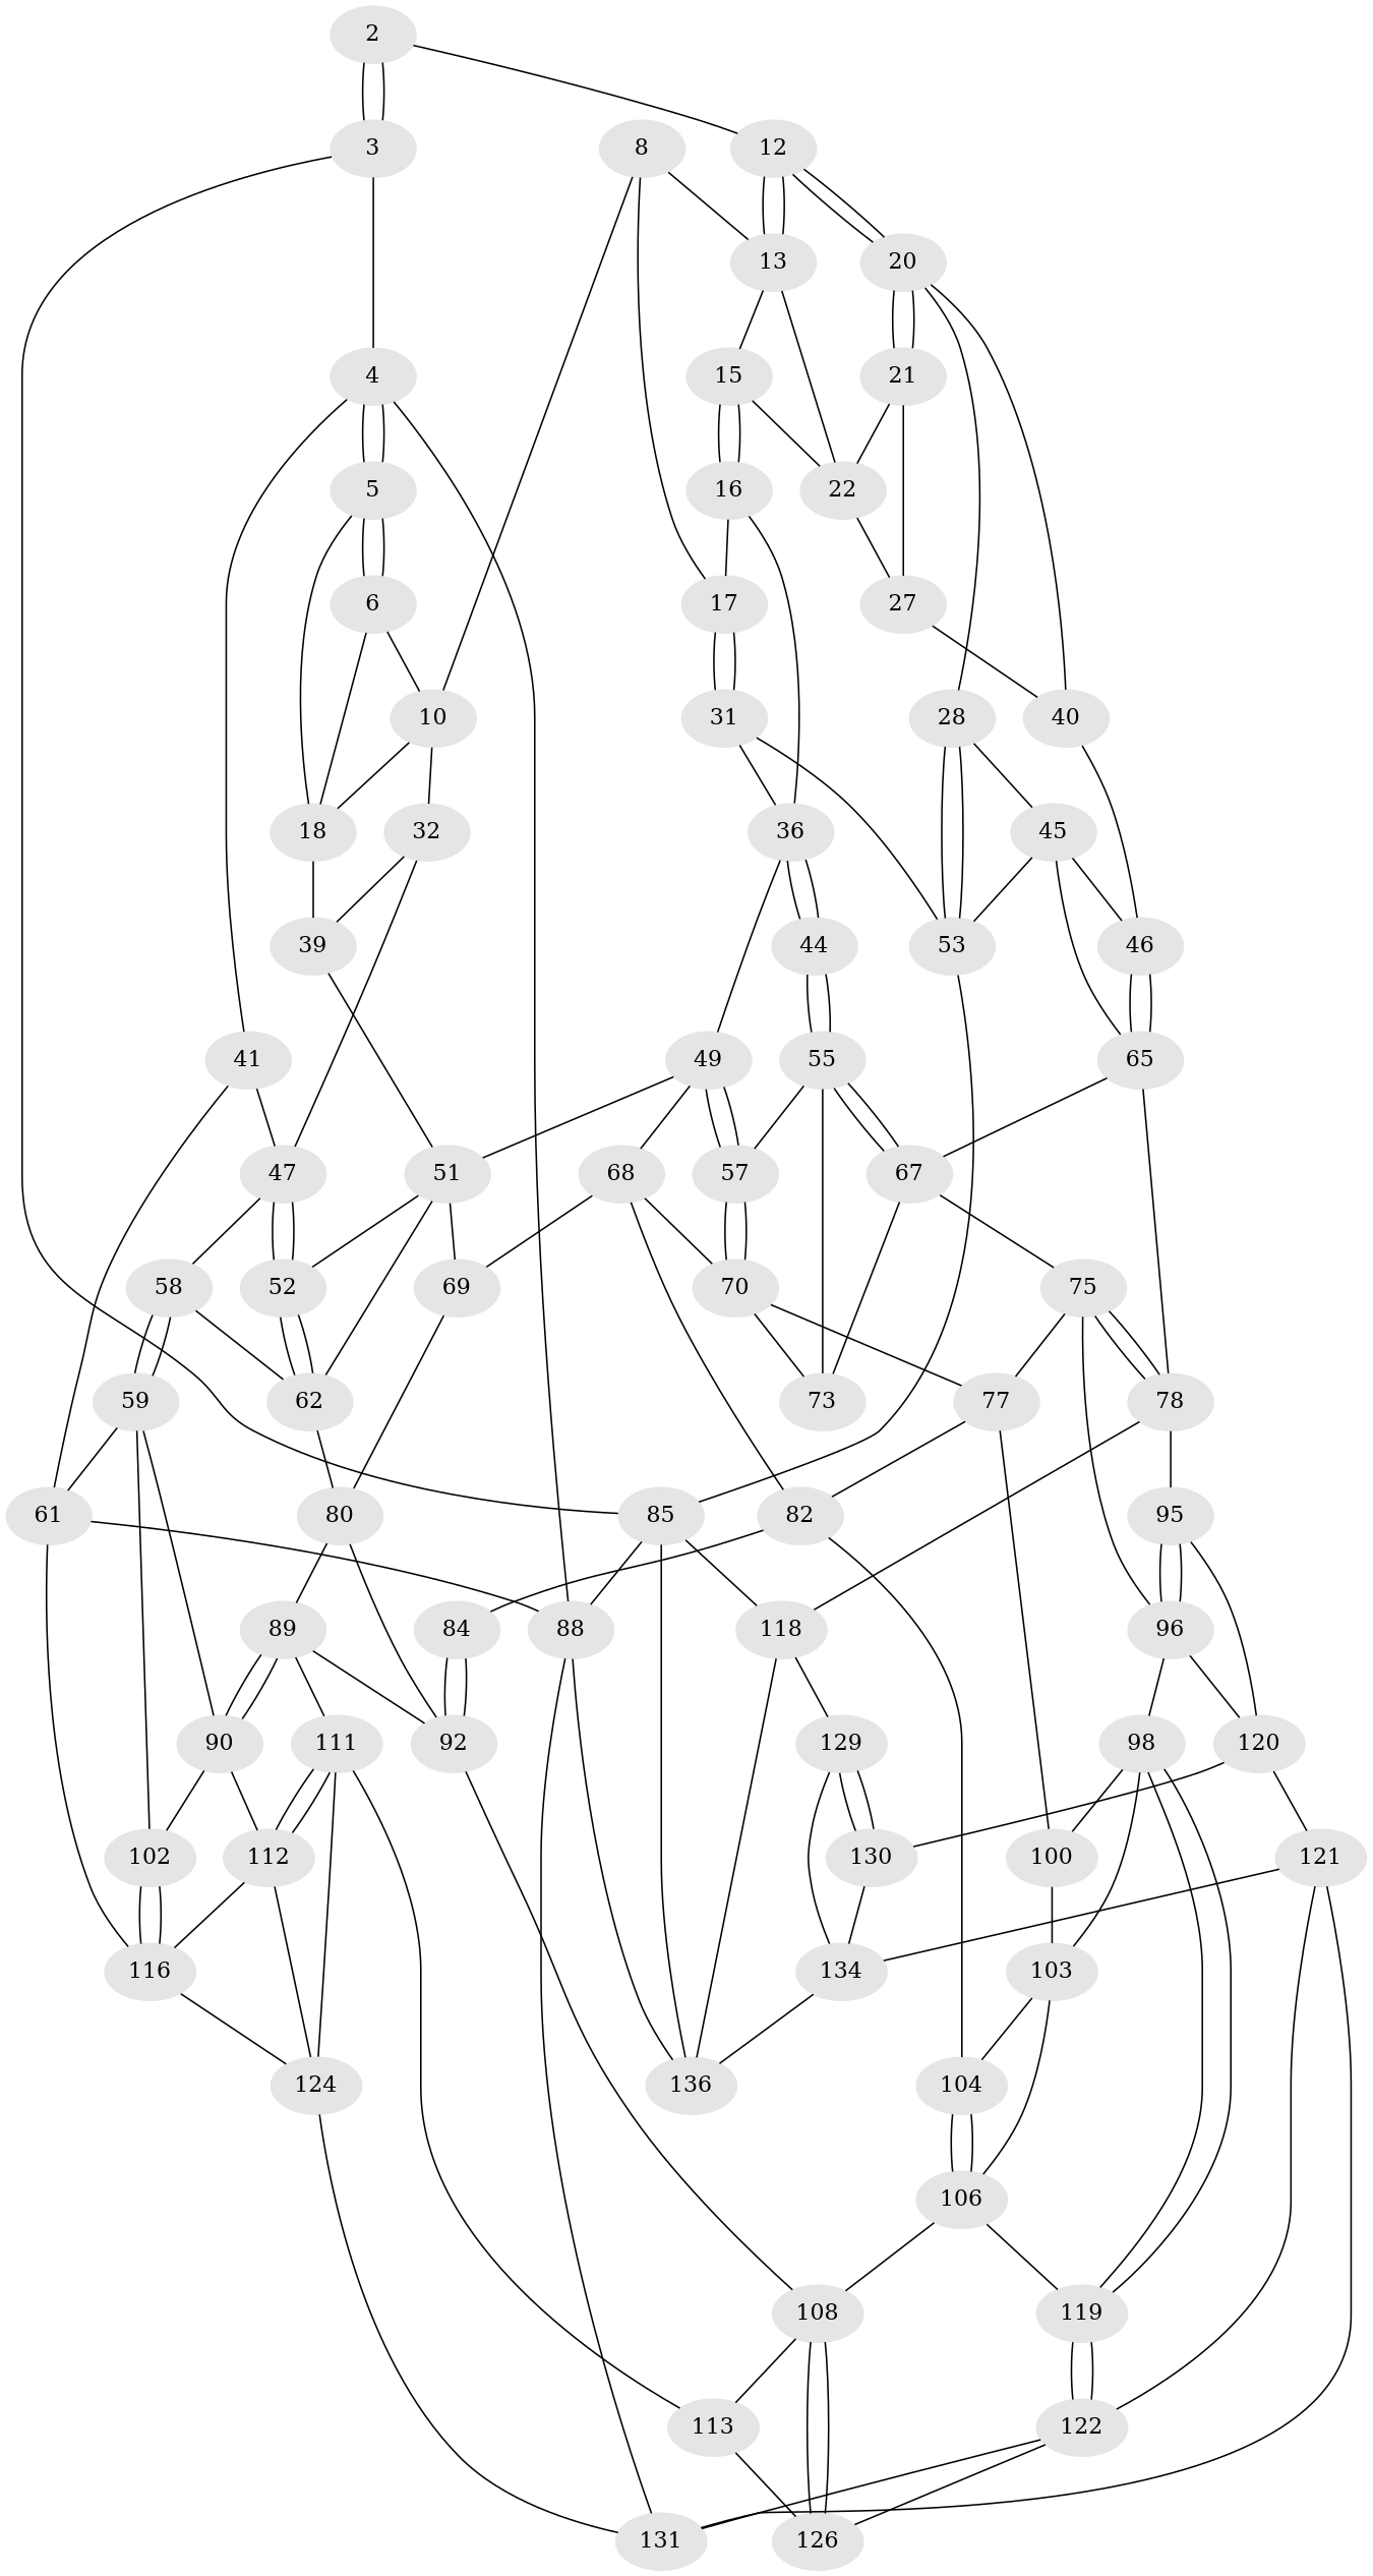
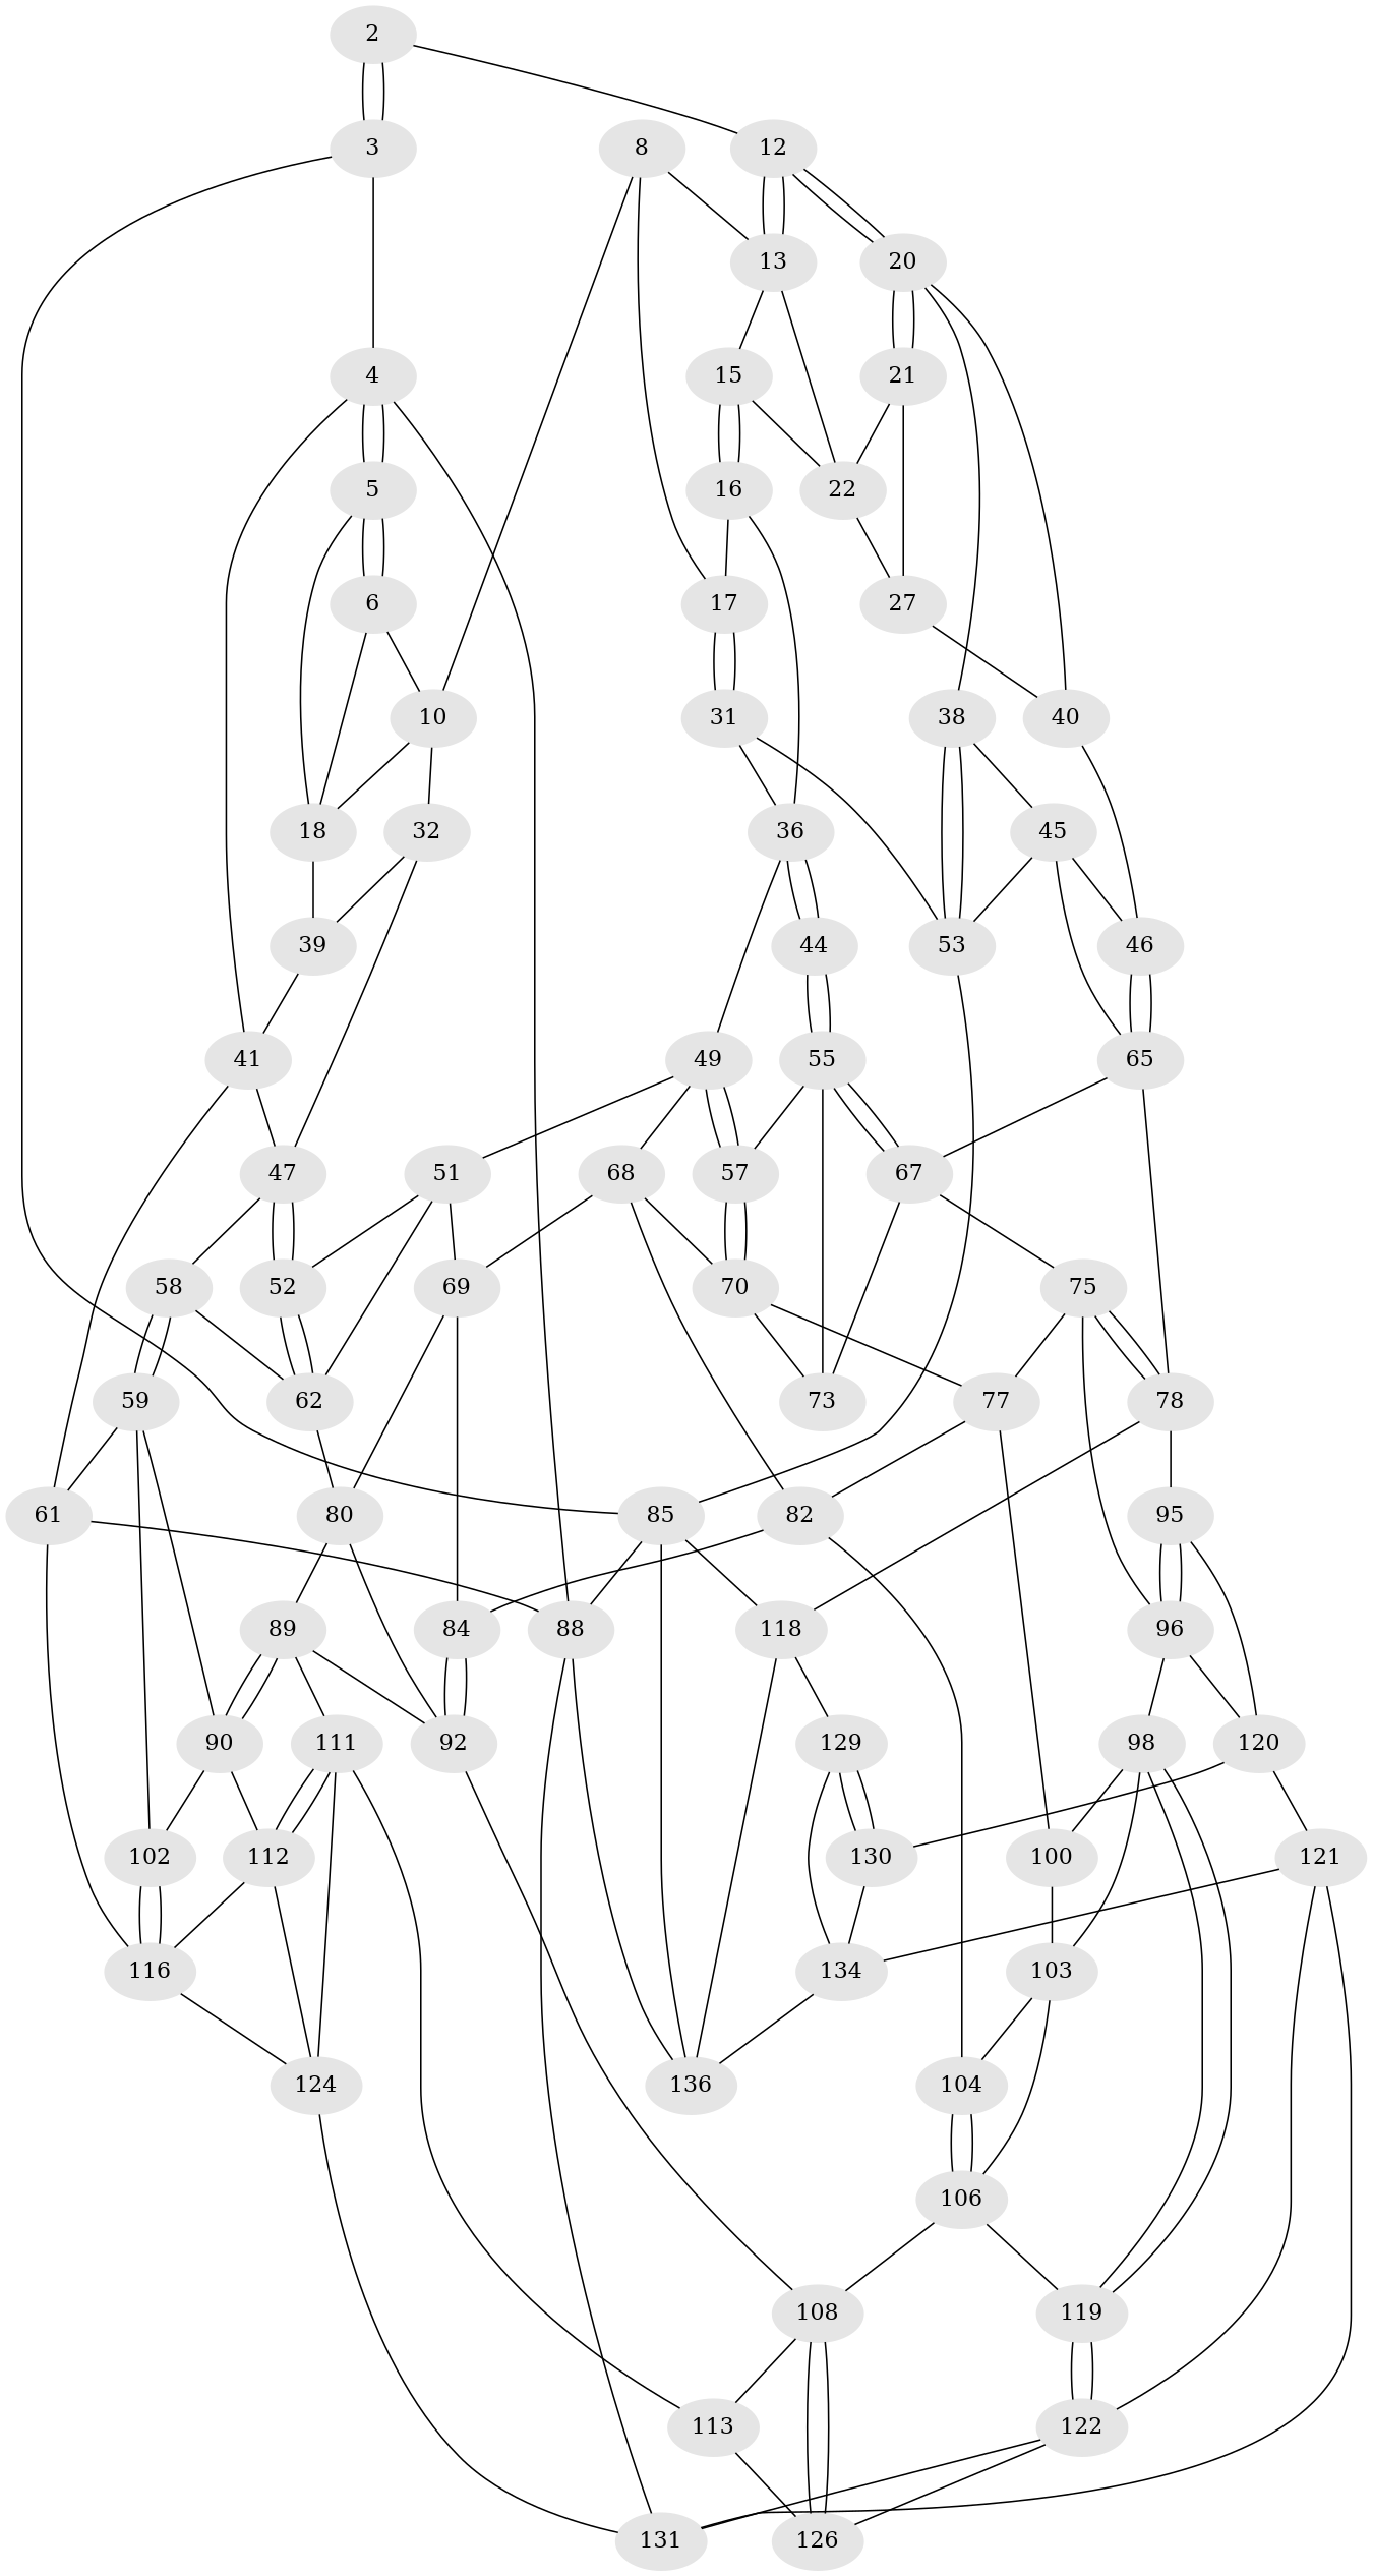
  graph {
    node [color=gray90 style=filled]
    2 [super="+11"]
    3 [super="+26"]
    12
    8 [super="+9"]
    10 [super="+19"]
    13 [super="+14"]
    17
    4
    85 [super="+86"]
    20 [super="+30"]
    5
    41 [super="+42"]
    88 [super="+137"]
-   28 [super="+29"]
+   28 [super="+29" label=38]
    45 [super="+54"]
    53
    118 [super="+128"]
    136 [super="+138"]
    6 [super="+7"]
    18 [super="+23"]
    47 [super="+48"]
    61 [super="+87"]
    131 [super="+132"]
    39
    32 [super="+38"]
    15 [super="+25"]
    22 [super="+24"]
    31
    21
    40 [super="+43"]
    16 [super="+34"]
    27 [super="+35"]
    36 [super="+37"]
    44
    49 [super="+50"]
    46
    65 [super="+66"]
    52
    58
    55 [super="+56"]
    51 [super="+64"]
    57
    68 [super="+71"]
    116 [super="+117"]
    67 [super="+72"]
    73
    78 [super="+94"]
    62 [super="+63"]
    59 [super="+60"]
    69 [super="+79"]
    70 [super="+74"]
    82 [super="+83"]
    80 [super="+81"]
    84
    75 [super="+76"]
    77 [super="+91"]
    90 [super="+101"]
    102
    112 [super="+115"]
    124 [super="+125"]
    89 [super="+105"]
    92 [super="+93"]
    95
    96 [super="+97"]
    104
    100
    120 [super="+123"]
    98 [super="+99"]
    103 [super="+110"]
    129
    111 [super="+114"]
    108 [super="+109"]
    106 [super="+107"]
    113
    126
    121 [super="+133"]
    130
    119
    122 [super="+127"]
    134 [super="+135"]
    2 -- 3 [weight=2]
    2 -- 3
    2 -- 12
    3 -- 4
    3 -- 85
    12 -- 13
    12 -- 13
    12 -- 20
    12 -- 20
    8 -- 10
    8 -- 13
    8 -- 17
    10 -- 18
    10 -- 32
    13 -- 15
    13 -- 22
    17 -- 31
    17 -- 31
    4 -- 5
    4 -- 5
    4 -- 41
    4 -- 88
    85 -- 88
    85 -- 118
    85 -- 136
    20 -- 28
    20 -- 21
    20 -- 21
    20 -- 40
    5 -- 6
    5 -- 6
    5 -- 18
    41 -- 47
    41 -- 61
    88 -- 136
    88 -- 131
    28 -- 45
    28 -- 53
    28 -- 53
    45 -- 53
    45 -- 46
    45 -- 65
    53 -- 85
    118 -- 136
    118 -- 129
    6 -- 10
    6 -- 18
    18 -- 39
    47 -- 52
    47 -- 52
    47 -- 58
    61 -- 88
    61 -- 116
-   39 -- 51
+   39 -- 41
    32 -- 47
    32 -- 39
    15 -- 22
    15 -- 16
    15 -- 16
    22 -- 27
    31 -- 53
    31 -- 36
    21 -- 22
    21 -- 27
    40 -- 46
    16 -- 17
    16 -- 36
    27 -- 40
    36 -- 44
    36 -- 44
    36 -- 49
    44 -- 55
    44 -- 55
    49 -- 51
    49 -- 57
    49 -- 57
    49 -- 68
    46 -- 65
    46 -- 65
    65 -- 67
    65 -- 78
    52 -- 62
    52 -- 62
    58 -- 62
    58 -- 59
    58 -- 59
    55 -- 57
    55 -- 67
    55 -- 67
    55 -- 73
    51 -- 52
    51 -- 62
    51 -- 69
    57 -- 70
    57 -- 70
    68 -- 69
    68 -- 70
    68 -- 82
    116 -- 124
    67 -- 73
    67 -- 75
    78 -- 118
    78 -- 95
    62 -- 80
    59 -- 61
    59 -- 90
    59 -- 102
    69 -- 80
+   69 -- 84
    70 -- 73
    70 -- 77
    82 -- 84
    82 -- 104
    80 -- 89
    80 -- 92
    84 -- 92
    84 -- 92
    75 -- 78
    75 -- 78
    75 -- 77
    75 -- 96
    77 -- 82
    77 -- 100
    90 -- 102
    90 -- 112
    102 -- 116
    102 -- 116
    112 -- 116
    112 -- 124
    124 -- 131
    89 -- 90
    89 -- 90
    89 -- 92
    89 -- 111
    92 -- 108
    95 -- 96
    95 -- 96
    95 -- 120
    96 -- 120
    96 -- 98
    104 -- 106
    104 -- 106
    100 -- 103
    120 -- 121
    120 -- 130
    98 -- 100
    98 -- 103
    98 -- 119
    98 -- 119
    103 -- 104
    103 -- 106
    129 -- 130
    129 -- 130
    129 -- 134
    111 -- 112
    111 -- 112
    111 -- 124
    111 -- 113
    108 -- 113
    108 -- 126
    108 -- 126
    106 -- 108
    106 -- 119
    113 -- 126
    121 -- 131
    121 -- 122
    121 -- 134
    130 -- 134
    119 -- 122
    119 -- 122
    122 -- 131
    122 -- 126
    134 -- 136
  }
